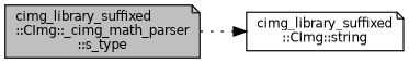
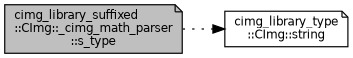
  digraph {
    rankdir=LR
    node [color=black fontname=Helvetica fontsize=10 shape=note style=filled]
    n1 [fillcolor=grey75 fontcolor=black height=0.2 label="cimg_library_suffixed\l::CImg::_cimg_math_parser\l::s_type" width=0.4]
-   n2 [fillcolor=white height=0.2 label="cimg_library_suffixed\l::CImg::string" width=0.4]
+   n2 [fillcolor=white height=0.2 label="cimg_library_type\l::CImg::string" width=0.4]
    n1 -> n2 [color=black fontname=Helvetica fontsize=10 labelfontname=Helvetica labelfontsize=10 style=dotted]
  }
